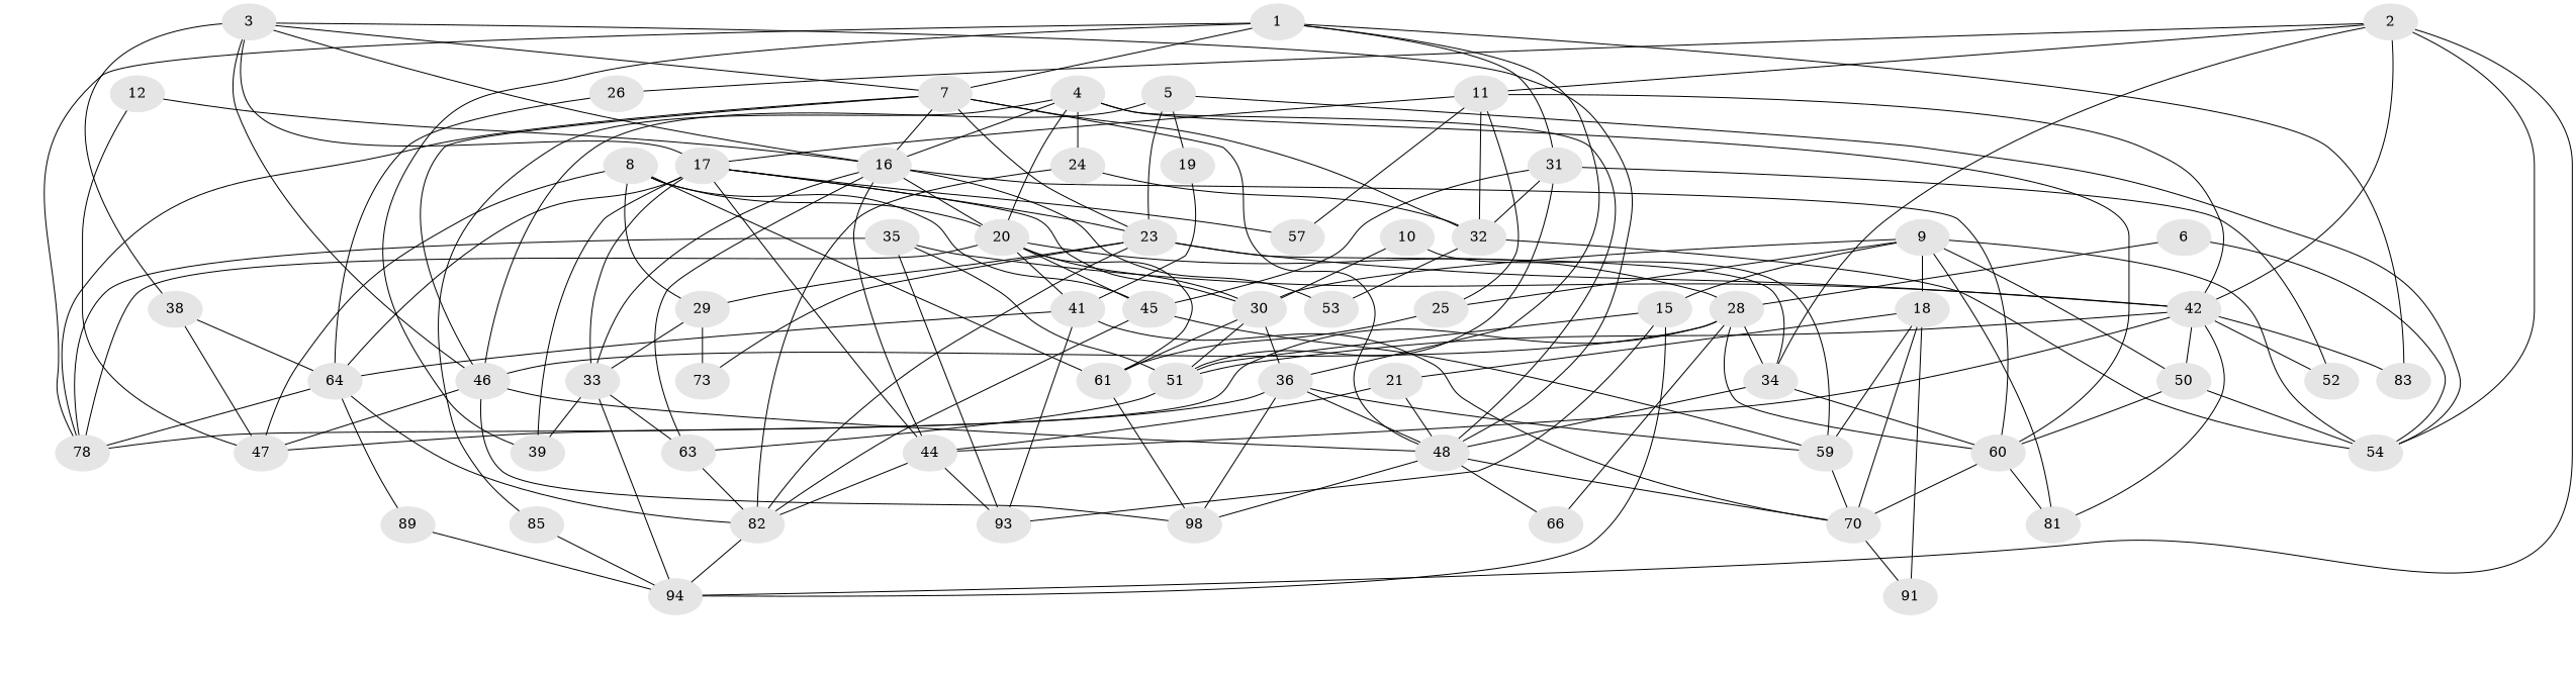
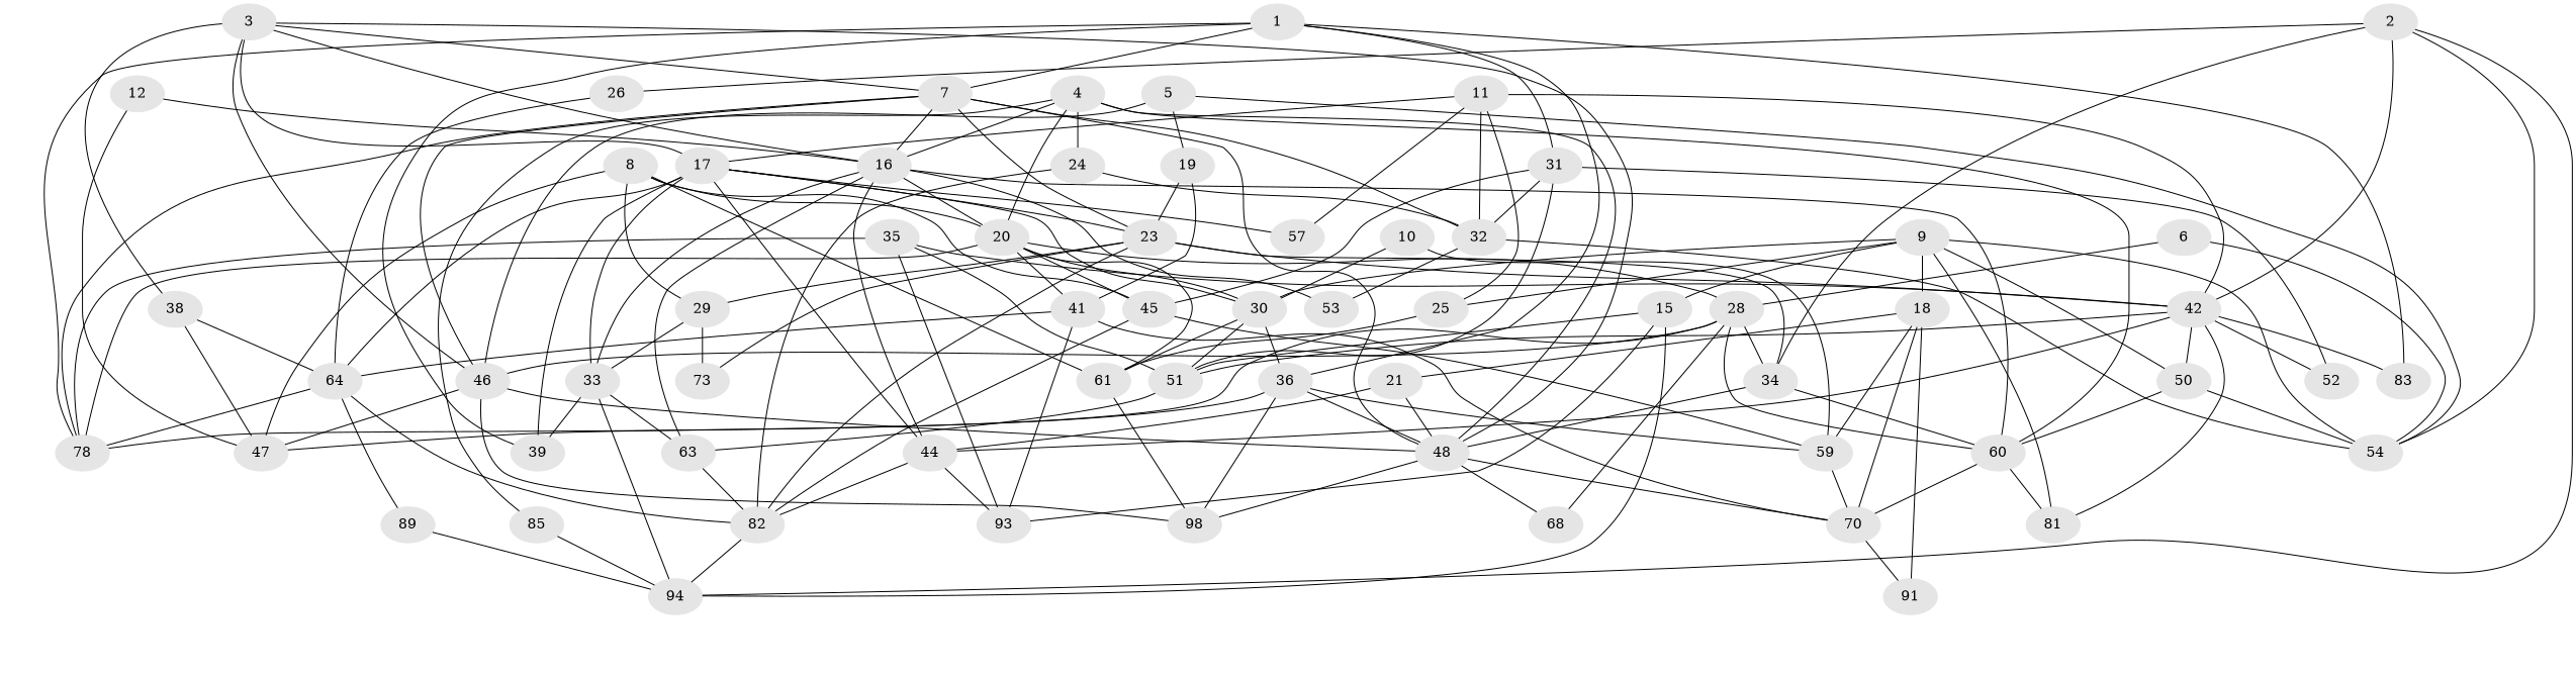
  graph {
    node [color=gray90 style=filled]
    1 [super="+92"]
    7 [super="+100"]
    31
    36 [super="+62"]
    39
    78 [super="+88"]
    83
    16 [super="+22"]
    46 [super="+79"]
    48 [super="+68"]
    23 [super="+71"]
    32 [super="+74"]
    45 [super="+65"]
    51 [super="+69"]
    52
    47 [super="+56"]
    59
    98
    2 [super="+13"]
    11 [super="+86"]
    26
    34
    42 [super="+84"]
    54 [super="+80"]
    94 [super="+96"]
    17 [super="+77"]
    25
    57
    64 [super="+75"]
    60 [super="+76"]
    50
    81
    44 [super="+55"]
    3 [super="+99"]
    38
    20 [super="+97"]
    33 [super="+67"]
    53
    63
    30 [super="+95"]
    70
-   66
+   66 [label=68]
    4 [super="+14"]
    24
    85
    28 [super="+43"]
    61
    41 [super="+87"]
    82 [super="+90"]
    5 [super="+58"]
    19
    6
    29 [super="+37"]
    73
    8
    9 [super="+40"]
    15 [super="+27"]
    18 [super="+72"]
    93
    21
    91
    10
    12
    89
    35 [super="+49"]
    1 -- 7
    1 -- 31
    1 -- 36
    1 -- 39
    1 -- 78
    1 -- 83
    7 -- 78
    7 -- 16
    7 -- 46
    7 -- 48
    7 -- 23
    7 -- 32
    31 -- 32
    31 -- 45
    31 -- 51
    31 -- 52
    36 -- 48
    36 -- 47
    36 -- 59
    36 -- 98
    16 -- 60
    16 -- 44
    16 -- 20
    16 -- 33
    16 -- 53
    16 -- 63
    46 -- 48
    46 -- 47
    46 -- 98
    48 -- 98
    48 -- 70
    48 -- 66
    23 -- 34
    23 -- 42
    23 -- 82
    23 -- 29
    23 -- 73
    32 -- 54
    32 -- 53
    45 -- 59
    45 -- 82
    51 -- 63
    59 -- 70
-   2 -- 11
    2 -- 26
    2 -- 34
    2 -- 42
    2 -- 54
    2 -- 94
    11 -- 32
    11 -- 42
    11 -- 17
    11 -- 25
    11 -- 57
    26 -- 64
    34 -- 48
    34 -- 60
    42 -- 83
    42 -- 51
    42 -- 52
    42 -- 50
    42 -- 81
    42 -- 44
    17 -- 39
    17 -- 23
    17 -- 57
    17 -- 64
    17 -- 44
    17 -- 33
    17 -- 30
    25 -- 61
    64 -- 78
    64 -- 82
    64 -- 89
    60 -- 81
    60 -- 70
    50 -- 54
    50 -- 60
    44 -- 82
    44 -- 93
    3 -- 7
    3 -- 16
    3 -- 46
    3 -- 48
    3 -- 17
    3 -- 38
    38 -- 47
    38 -- 64
    20 -- 78
    20 -- 45
    20 -- 30
    20 -- 28
    20 -- 61
    20 -- 41
    33 -- 39
    33 -- 94
    33 -- 63
    63 -- 82
    30 -- 36
    30 -- 51
    30 -- 61
    70 -- 91
    4 -- 16
    4 -- 48
    4 -- 60 [weight=2]
    4 -- 20
    4 -- 24
    4 -- 85
    24 -- 32
    24 -- 82
    85 -- 94
    28 -- 78
    28 -- 46
    28 -- 34
    28 -- 60
    28 -- 66
    61 -- 98
    41 -- 64
    41 -- 70
    41 -- 93
    82 -- 94
    5 -- 46
    5 -- 54
    5 -- 19
-   5 -- 23
+   19 -- 23
    19 -- 41
    6 -- 54
    6 -- 28
    29 -- 33
    29 -- 73
    8 -- 45
    8 -- 47
    8 -- 20
    8 -- 61
    8 -- 29
    9 -- 54
    9 -- 25
    9 -- 50
    9 -- 81
    9 -- 30
    9 -- 15
    9 -- 18 [weight=2]
    15 -- 51
    15 -- 94
    15 -- 93
    18 -- 59
    18 -- 70
    18 -- 21
    18 -- 91
    21 -- 48
    21 -- 44
    10 -- 59
    10 -- 30
    12 -- 16
    12 -- 47 [weight=2]
    89 -- 94
    35 -- 78
    35 -- 51
    35 -- 42
    35 -- 93
  }
